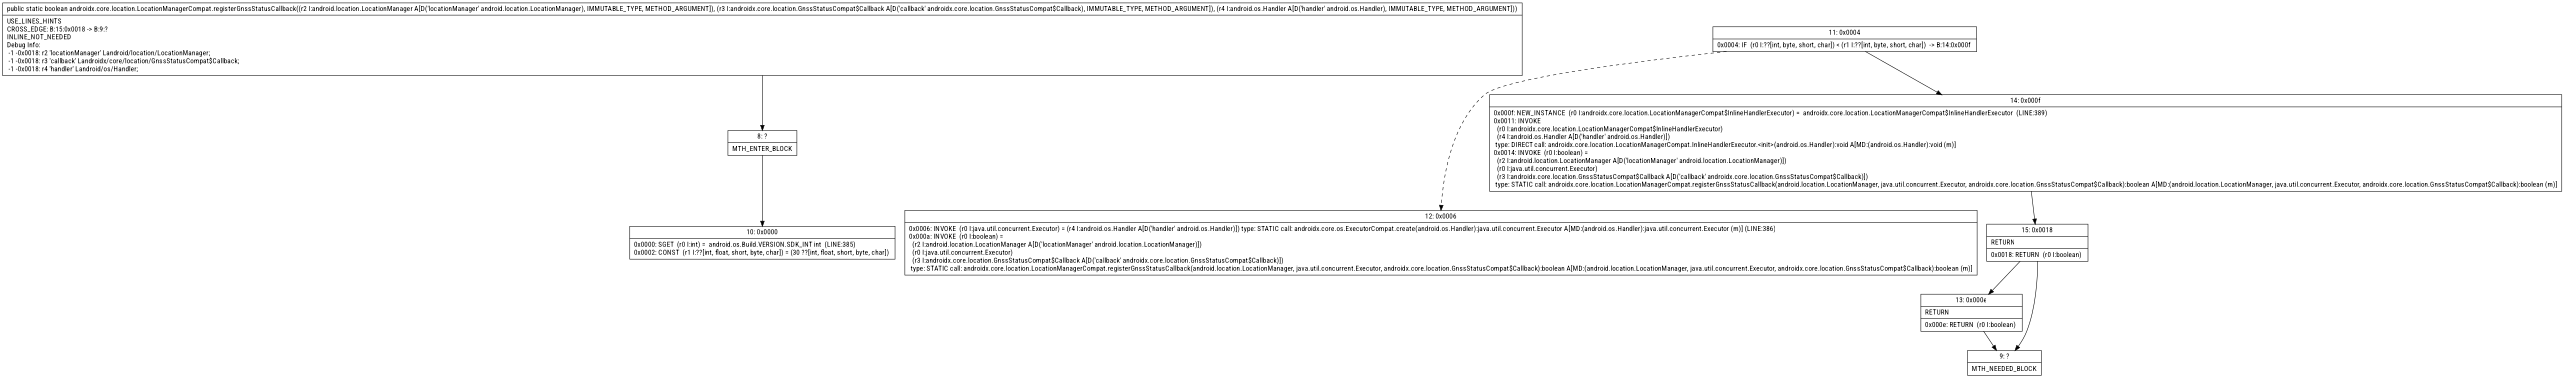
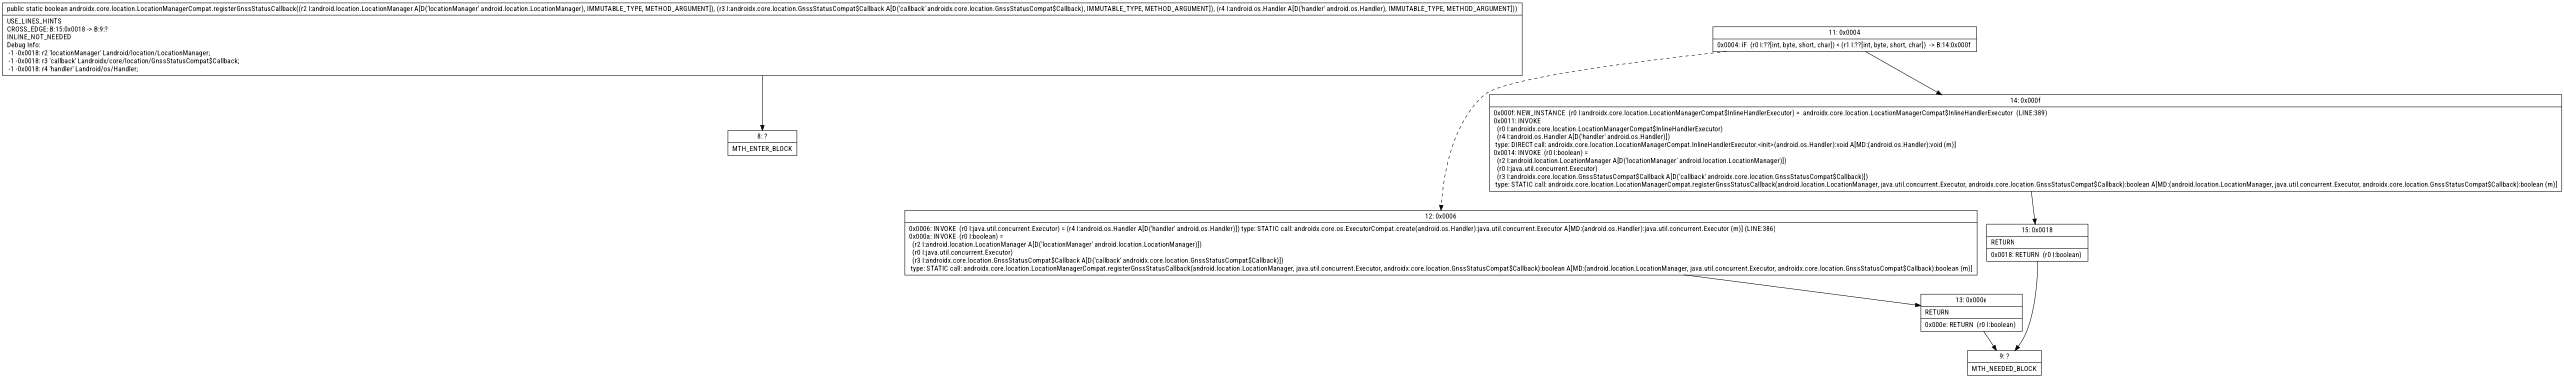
  digraph {
    fontname="Roboto Condensed"
    node [fontname="Roboto Condensed" shape=record]
    edge [fontname="Roboto Condensed"]
    n1 [label="{8\:\ ?|MTH_ENTER_BLOCK\l}"]
-   n2 [label="{10\:\ 0x0000|0x0000: SGET  (r0 I:int) =  android.os.Build.VERSION.SDK_INT int  (LINE:385)\l0x0002: CONST  (r1 I:??[int, float, short, byte, char]) = (30 ??[int, float, short, byte, char]) \l}"]
    n3 [label="{11\:\ 0x0004|0x0004: IF  (r0 I:??[int, byte, short, char]) \< (r1 I:??[int, byte, short, char])  \-\> B:14:0x000f \l}"]
    n4 [label="{12\:\ 0x0006|0x0006: INVOKE  (r0 I:java.util.concurrent.Executor) = (r4 I:android.os.Handler A[D('handler' android.os.Handler)]) type: STATIC call: androidx.core.os.ExecutorCompat.create(android.os.Handler):java.util.concurrent.Executor A[MD:(android.os.Handler):java.util.concurrent.Executor (m)] (LINE:386)\l0x000a: INVOKE  (r0 I:boolean) = \l  (r2 I:android.location.LocationManager A[D('locationManager' android.location.LocationManager)])\l  (r0 I:java.util.concurrent.Executor)\l  (r3 I:androidx.core.location.GnssStatusCompat$Callback A[D('callback' androidx.core.location.GnssStatusCompat$Callback)])\l type: STATIC call: androidx.core.location.LocationManagerCompat.registerGnssStatusCallback(android.location.LocationManager, java.util.concurrent.Executor, androidx.core.location.GnssStatusCompat$Callback):boolean A[MD:(android.location.LocationManager, java.util.concurrent.Executor, androidx.core.location.GnssStatusCompat$Callback):boolean (m)]\l}"]
    n5 [label="{14\:\ 0x000f|0x000f: NEW_INSTANCE  (r0 I:androidx.core.location.LocationManagerCompat$InlineHandlerExecutor) =  androidx.core.location.LocationManagerCompat$InlineHandlerExecutor  (LINE:389)\l0x0011: INVOKE  \l  (r0 I:androidx.core.location.LocationManagerCompat$InlineHandlerExecutor)\l  (r4 I:android.os.Handler A[D('handler' android.os.Handler)])\l type: DIRECT call: androidx.core.location.LocationManagerCompat.InlineHandlerExecutor.\<init\>(android.os.Handler):void A[MD:(android.os.Handler):void (m)]\l0x0014: INVOKE  (r0 I:boolean) = \l  (r2 I:android.location.LocationManager A[D('locationManager' android.location.LocationManager)])\l  (r0 I:java.util.concurrent.Executor)\l  (r3 I:androidx.core.location.GnssStatusCompat$Callback A[D('callback' androidx.core.location.GnssStatusCompat$Callback)])\l type: STATIC call: androidx.core.location.LocationManagerCompat.registerGnssStatusCallback(android.location.LocationManager, java.util.concurrent.Executor, androidx.core.location.GnssStatusCompat$Callback):boolean A[MD:(android.location.LocationManager, java.util.concurrent.Executor, androidx.core.location.GnssStatusCompat$Callback):boolean (m)]\l}"]
    n6 [label="{13\:\ 0x000e|RETURN\l|0x000e: RETURN  (r0 I:boolean) \l}"]
    n7 [label="{15\:\ 0x0018|RETURN\l|0x0018: RETURN  (r0 I:boolean) \l}"]
    n8 [label="{9\:\ ?|MTH_NEEDED_BLOCK\l}"]
    n9 [label="{public static boolean androidx.core.location.LocationManagerCompat.registerGnssStatusCallback((r2 I:android.location.LocationManager A[D('locationManager' android.location.LocationManager), IMMUTABLE_TYPE, METHOD_ARGUMENT]), (r3 I:androidx.core.location.GnssStatusCompat$Callback A[D('callback' androidx.core.location.GnssStatusCompat$Callback), IMMUTABLE_TYPE, METHOD_ARGUMENT]), (r4 I:android.os.Handler A[D('handler' android.os.Handler), IMMUTABLE_TYPE, METHOD_ARGUMENT]))  | USE_LINES_HINTS\lCROSS_EDGE: B:15:0x0018 \-\> B:9:?\lINLINE_NOT_NEEDED\lDebug Info:\l  \-1 \-0x0018: r2 'locationManager' Landroid\/location\/LocationManager;\l  \-1 \-0x0018: r3 'callback' Landroidx\/core\/location\/GnssStatusCompat$Callback;\l  \-1 \-0x0018: r4 'handler' Landroid\/os\/Handler;\l}"]
-   n1 -> n2
    n3 -> n4 [style=dashed]
    n3 -> n5
-   n7 -> n6
+   n4 -> n6
    n5 -> n7
    n6 -> n8
    n7 -> n8
    n9 -> n1
  }
